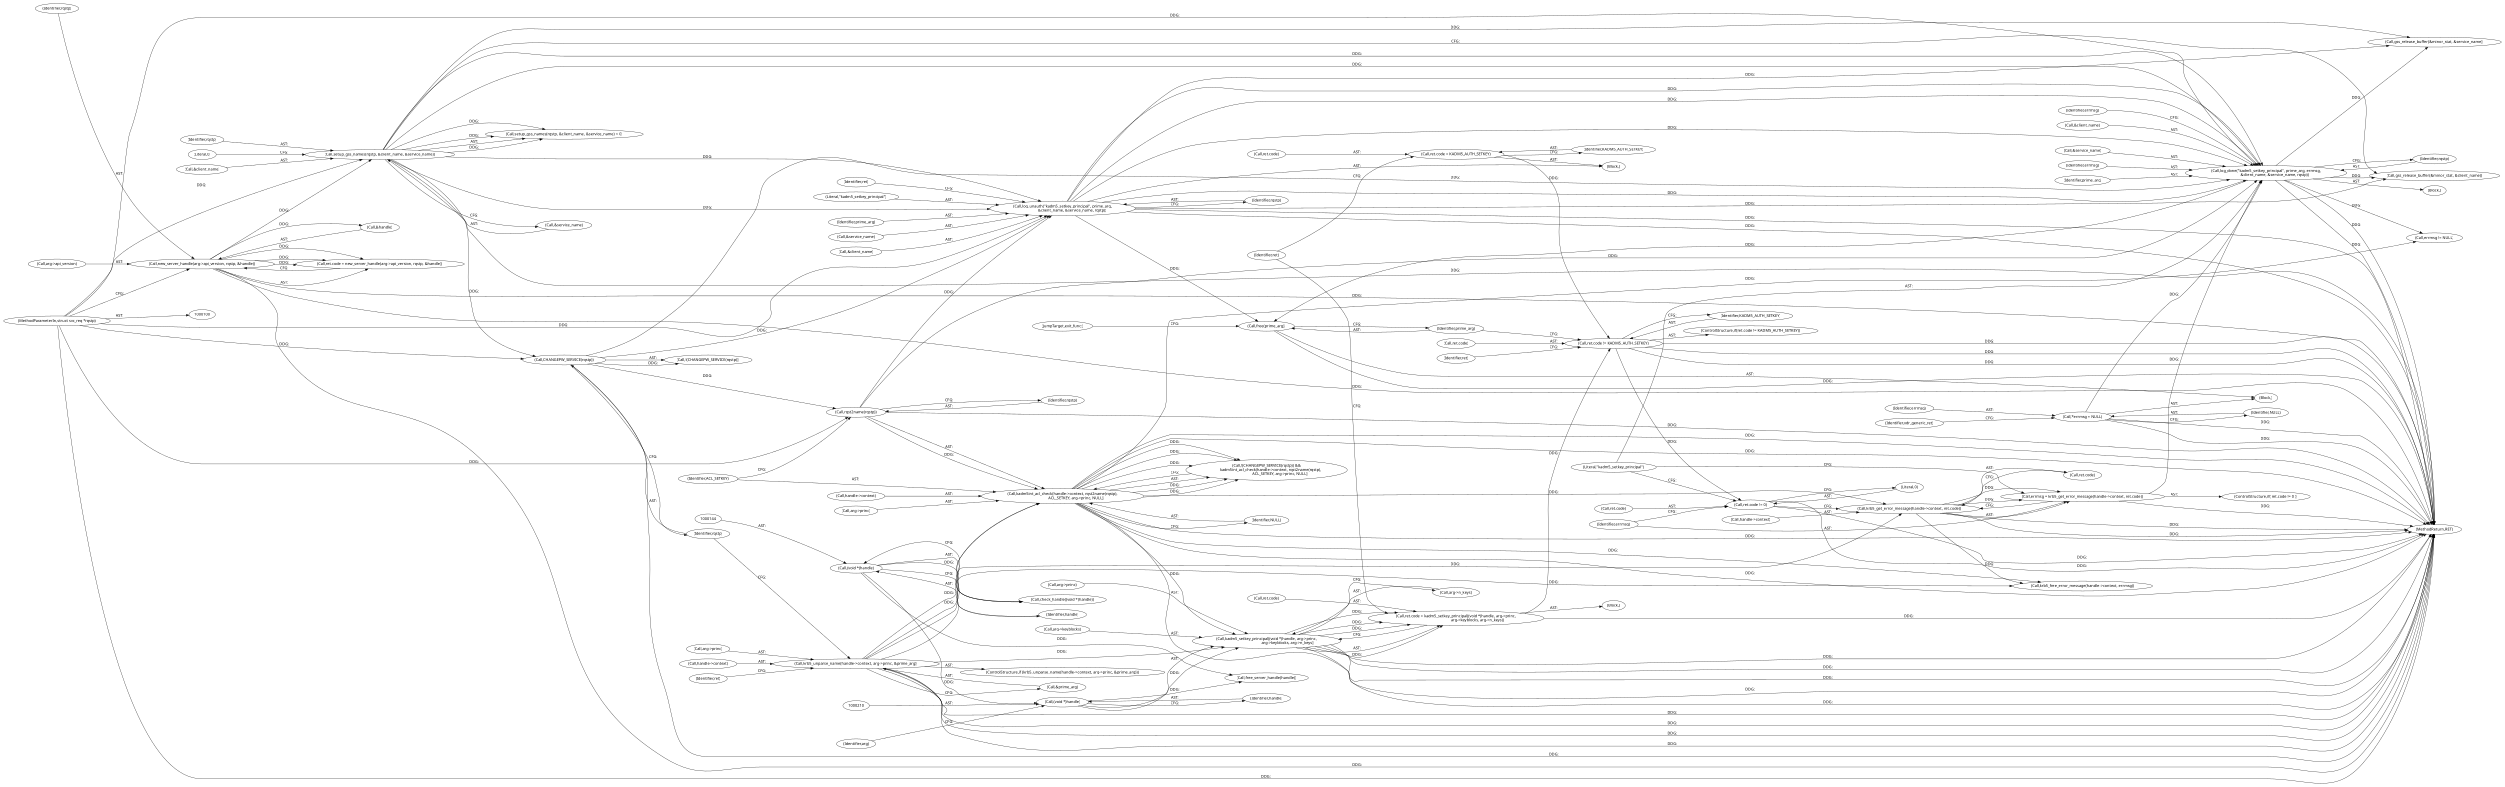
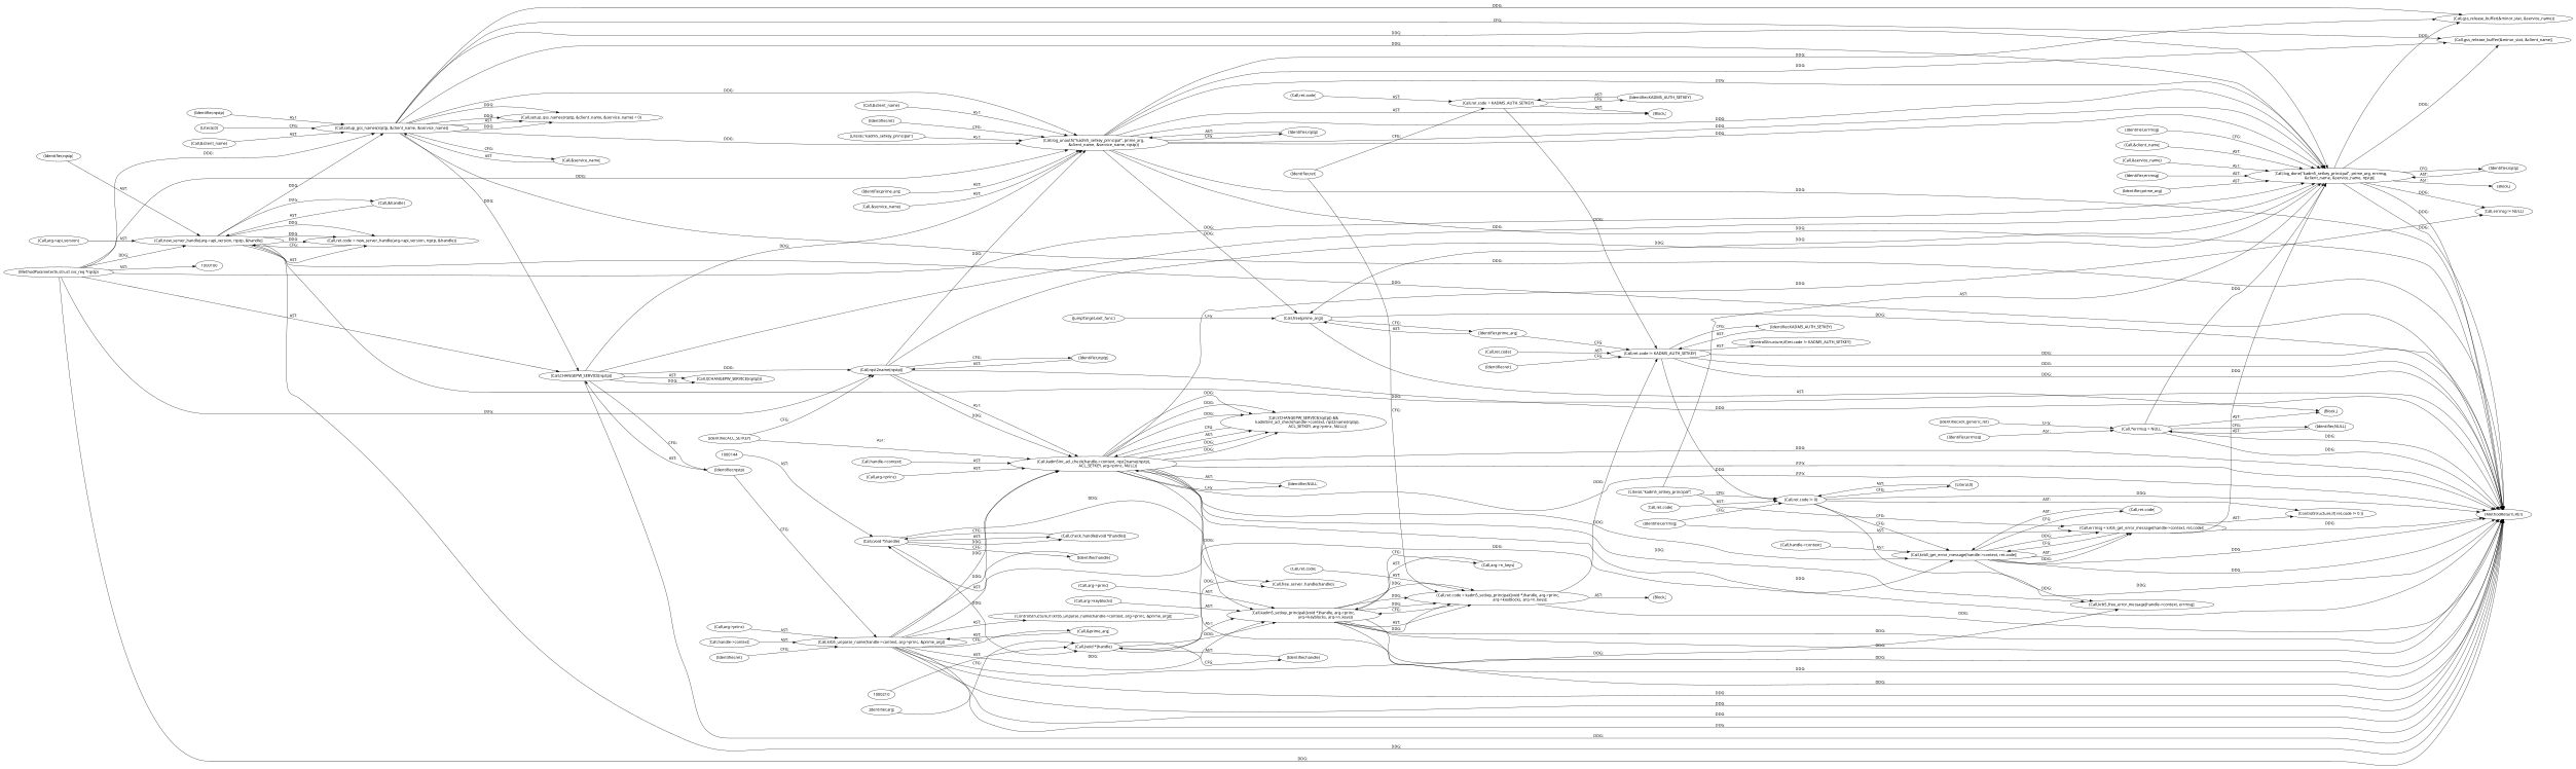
  digraph {
    fontname="Noto Sans"
    rankdir=LR
    node [fontname="Noto Sans"]
    edge [fontname="Noto Sans"]
    n1 [label="(Call,free(prime_arg))"]
    n2 [label="(Identifier,prime_arg)"]
    n3 [label="(Block,)"]
    n4 [label="(MethodReturn,RET)"]
    n5 [label="(Call,ret.code != KADM5_AUTH_SETKEY)"]
    n6 [label="(Call,log_done(\"kadm5_setkey_principal\", prime_arg, errmsg,\n                 &client_name, &service_name, rqstp))"]
    n7 [label="(Call,gss_release_buffer(&minor_stat, &service_name))"]
    n8 [label="(Identifier,rqstp)"]
    n9 [label="(Block,)"]
    n10 [label="(Call,errmsg != NULL)"]
    n11 [label="(Call,gss_release_buffer(&minor_stat, &client_name))"]
    n12 [label="(Call,log_unauth(\"kadm5_setkey_principal\", prime_arg,\n                   &client_name, &service_name, rqstp))"]
    n13 [label="(Block,)"]
    n14 [label="(Identifier,rqstp)"]
    n15 [label="(Call,setup_gss_names(rqstp, &client_name, &service_name))"]
    n16 [label="(Call,CHANGEPW_SERVICE(rqstp))"]
    n17 [label="(Call,setup_gss_names(rqstp, &client_name, &service_name) < 0)"]
    n18 [label="(Call,&service_name)"]
    n19 [label="(Call,rqst2name(rqstp))"]
    n20 [label="(Identifier,rqstp)"]
    n21 [label="(Call,!(CHANGEPW_SERVICE(rqstp)))"]
    n22 [label="(Call,new_server_handle(arg->api_version, rqstp, &handle))"]
    n23 [label="(Call,&handle)"]
    n24 [label="(Call,ret.code = new_server_handle(arg->api_version, rqstp, &handle))"]
    n25 [label="(MethodParameterIn,struct svc_req *rqstp)"]
    1000100
    n27 [label="(Call,kadm5int_acl_check(handle->context, rqst2name(rqstp),\n                           ACL_SETKEY, arg->princ, NULL))"]
    n28 [label="(Identifier,rqstp)"]
    n29 [label="(Call,krb5_unparse_name(handle->context, arg->princ, &prime_arg))"]
    n30 [label="(Call,krb5_get_error_message(handle->context, ret.code))"]
    n31 [label="(Call,krb5_free_error_message(handle->context, errmsg))"]
    n32 [label="(Call,kadm5_setkey_principal((void *)handle, arg->princ,\n                                          arg->keyblocks, arg->n_keys))"]
    n33 [label="(Call,!(CHANGEPW_SERVICE(rqstp)) &&\n        kadm5int_acl_check(handle->context, rqst2name(rqstp),\n                           ACL_SETKEY, arg->princ, NULL))"]
    n34 [label="(Identifier,NULL)"]
    n35 [label="(Call,*errmsg = NULL)"]
    n36 [label="(Identifier,NULL)"]
    n37 [label="(Call,errmsg = krb5_get_error_message(handle->context, ret.code))"]
    n38 [label="(ControlStructure,if( ret.code != 0 ))"]
    n39 [label="(Call,ret.code)"]
    n40 [label="(ControlStructure,if (krb5_unparse_name(handle->context, arg->princ, &prime_arg)))"]
    n41 [label="(Call,&prime_arg)"]
    n42 [label="(Call,ret.code = kadm5_setkey_principal((void *)handle, arg->princ,\n                                          arg->keyblocks, arg->n_keys))"]
    n43 [label="(Call,arg->n_keys)"]
    n44 [label="(Call,ret.code != 0)"]
    n45 [label="(Literal,0)"]
    n46 [label="(Identifier,KADM5_AUTH_SETKEY)"]
    n47 [label="(ControlStructure,if(ret.code != KADM5_AUTH_SETKEY))"]
    n48 [label="(Call,ret.code = KADM5_AUTH_SETKEY)"]
    n49 [label="(Identifier,KADM5_AUTH_SETKEY)"]
    n50 [label="(Block,)"]
    n51 [label="(Call,(void *)handle)"]
    n52 [label="(Call,free_server_handle(handle))"]
    n53 [label="(Identifier,handle)"]
    n54 [label="(Call,(void *)handle)"]
    n55 [label="(Identifier,handle)"]
    n56 [label="(Call,check_handle((void *)handle))"]
    n57 [label="(Identifier,errmsg)"]
    n58 [label="(Identifier,errmsg)"]
    n59 [label="(Call,&client_name)"]
    n60 [label="(Identifier,prime_arg)"]
    n61 [label="(Identifier,rqstp)"]
    n62 [label="(JumpTarget,exit_func:)"]
    n63 [label="(Call,arg->princ)"]
    n64 [label="(Identifier,ret)"]
    n65 [label="(Call,arg->princ)"]
    n66 [label="(Identifier,rqstp)"]
    n67 [label="(Call,&service_name)"]
    n68 [label="(Literal,\"kadm5_setkey_principal\")"]
    n69 [label="(Call,ret.code)"]
    n70 [label="(Call,ret.code)"]
    n71 [label="(Call,&client_name)"]
    n72 [label="(Call,&service_name)"]
    n73 [label="(Identifier,errmsg)"]
    n74 [label="(Literal,0)"]
    n75 [label="(Call,arg->api_version)"]
    n76 [label="(Call,ret.code)"]
    n77 [label="(Call,arg->princ)"]
    n78 [label="(Identifier,errmsg)"]
    n79 [label="(Call,handle->context)"]
    n80 [label="(Identifier,prime_arg)"]
    n81 [label="(Call,ret.code)"]
    n82 [label="(Identifier,ret)"]
    n83 [label="(Identifier,ret)"]
    n84 [label="(Identifier,arg)"]
    n85 [label="(Call,&client_name)"]
    n86 [label="(Identifier,ACL_SETKEY)"]
    n87 [label="(Call,handle->context)"]
    n88 [label="(Call,arg->keyblocks)"]
    n89 [label="(Identifier,xdr_generic_ret)"]
    n90 [label="(Call,handle->context)"]
    n91 [label="(Literal,\"kadm5_setkey_principal\")"]
    n92 [label="(Identifier,ret)"]
    1000210
    1000144
    n1 -> n2 [label="CFG: "]
    n1 -> n3 [label="AST: "]
    n1 -> n4 [label="DDG: "]
    n2 -> n1 [label="AST: "]
    n2 -> n5 [label="CFG: "]
    n5 -> n4 [label="DDG: "]
    n5 -> n4 [label="DDG: "]
    n5 -> n4 [label="DDG: "]
    n5 -> n44 [label="DDG: "]
    n5 -> n46 [label="CFG: "]
    n5 -> n47 [label="AST: "]
    n6 -> n1 [label="DDG: "]
    n6 -> n4 [label="DDG: "]
    n6 -> n4 [label="DDG: "]
    n6 -> n7 [label="DDG: "]
    n6 -> n8 [label="CFG: "]
    n6 -> n9 [label="AST: "]
    n6 -> n10 [label="DDG: "]
    n6 -> n11 [label="DDG: "]
    n8 -> n6 [label="AST: "]
    n12 -> n1 [label="DDG: "]
    n12 -> n4 [label="DDG: "]
    n12 -> n4 [label="DDG: "]
    n12 -> n6 [label="DDG: "]
    n12 -> n6 [label="DDG: "]
    n12 -> n6 [label="DDG: "]
    n12 -> n6 [label="DDG: "]
    n12 -> n7 [label="DDG: "]
    n12 -> n11 [label="DDG: "]
    n12 -> n13 [label="AST: "]
    n12 -> n14 [label="CFG: "]
    n14 -> n12 [label="AST: "]
    n15 -> n4 [label="DDG: "]
    n15 -> n6 [label="DDG: "]
    n15 -> n6 [label="DDG: "]
    n15 -> n7 [label="DDG: "]
    n15 -> n11 [label="CFG: "]
    n15 -> n12 [label="DDG: "]
    n15 -> n12 [label="DDG: "]
    n15 -> n16 [label="DDG: "]
    n15 -> n17 [label="AST: "]
    n15 -> n17 [label="DDG: "]
    n15 -> n17 [label="DDG: "]
    n15 -> n17 [label="DDG: "]
    n15 -> n18 [label="CFG: "]
    n16 -> n4 [label="DDG: "]
    n16 -> n6 [label="DDG: "]
    n16 -> n12 [label="DDG: "]
    n16 -> n19 [label="DDG: "]
    n16 -> n20 [label="CFG: "]
    n16 -> n21 [label="AST: "]
    n16 -> n21 [label="DDG: "]
    n18 -> n15 [label="AST: "]
    n19 -> n4 [label="DDG: "]
    n19 -> n6 [label="DDG: "]
    n19 -> n12 [label="DDG: "]
    n19 -> n27 [label="AST: "]
    n19 -> n27 [label="DDG: "]
    n19 -> n28 [label="CFG: "]
    n20 -> n16 [label="AST: "]
    n20 -> n29 [label="CFG: "]
    n22 -> n4 [label="DDG: "]
    n22 -> n4 [label="DDG: "]
    n22 -> n4 [label="DDG: "]
    n22 -> n15 [label="DDG: "]
    n22 -> n23 [label="DDG: "]
    n22 -> n24 [label="AST: "]
    n22 -> n24 [label="DDG: "]
    n22 -> n24 [label="DDG: "]
    n22 -> n24 [label="DDG: "]
    n23 -> n22 [label="AST: "]
    n24 -> n22 [label="CFG: "]
    n25 -> n4 [label="DDG: "]
    n25 -> n6 [label="DDG: "]
    n25 -> n12 [label="DDG: "]
    n25 -> n15 [label="DDG: "]
-   n25 -> n16 [label="DDG: "]
+   n25 -> n16 [label="AST: "]
    n25 -> n19 [label="DDG: "]
-   n25 -> n22 [label="CFG: "]
+   n25 -> n22 [label="DDG: "]
    n25 -> 1000100 [label="AST: "]
    n27 -> n4 [label="DDG: "]
    n27 -> n4 [label="DDG: "]
    n27 -> n4 [label="DDG: "]
    n27 -> n4 [label="DDG: "]
    n27 -> n4 [label="DDG: "]
    n27 -> n10 [label="DDG: "]
    n27 -> n30 [label="DDG: "]
    n27 -> n31 [label="DDG: "]
    n27 -> n32 [label="DDG: "]
    n27 -> n33 [label="AST: "]
    n27 -> n33 [label="DDG: "]
    n27 -> n33 [label="DDG: "]
    n27 -> n33 [label="DDG: "]
    n27 -> n33 [label="DDG: "]
    n27 -> n33 [label="DDG: "]
    n27 -> n34 [label="CFG: "]
    n28 -> n19 [label="AST: "]
    n29 -> n4 [label="DDG: "]
    n29 -> n4 [label="DDG: "]
    n29 -> n4 [label="DDG: "]
    n29 -> n4 [label="DDG: "]
    n29 -> n27 [label="DDG: "]
    n29 -> n27 [label="DDG: "]
    n29 -> n30 [label="DDG: "]
    n29 -> n31 [label="DDG: "]
    n29 -> n32 [label="DDG: "]
    n29 -> n40 [label="AST: "]
    n29 -> n41 [label="CFG: "]
    n30 -> n4 [label="DDG: "]
    n30 -> n4 [label="DDG: "]
    n30 -> n31 [label="DDG: "]
    n30 -> n37 [label="AST: "]
    n30 -> n37 [label="DDG: "]
    n30 -> n37 [label="DDG: "]
    n30 -> n39 [label="CFG: "]
    n32 -> n4 [label="DDG: "]
    n32 -> n4 [label="DDG: "]
    n32 -> n4 [label="DDG: "]
    n32 -> n4 [label="DDG: "]
    n32 -> n42 [label="AST: "]
    n32 -> n42 [label="DDG: "]
    n32 -> n42 [label="DDG: "]
    n32 -> n42 [label="DDG: "]
    n32 -> n42 [label="DDG: "]
    n32 -> n43 [label="CFG: "]
    n33 -> n27 [label="CFG: "]
    n34 -> n27 [label="AST: "]
    n35 -> n3 [label="AST: "]
    n35 -> n4 [label="DDG: "]
    n35 -> n4 [label="DDG: "]
    n35 -> n6 [label="DDG: "]
    n35 -> n36 [label="CFG: "]
    n36 -> n35 [label="AST: "]
    n37 -> n4 [label="DDG: "]
    n37 -> n6 [label="DDG: "]
    n37 -> n30 [label="CFG: "]
    n37 -> n38 [label="AST: "]
    n39 -> n30 [label="AST: "]
    n41 -> n29 [label="AST: "]
    n42 -> n4 [label="DDG: "]
    n42 -> n5 [label="DDG: "]
    n42 -> n32 [label="CFG: "]
    n42 -> n50 [label="AST: "]
    n43 -> n32 [label="AST: "]
    n44 -> n4 [label="DDG: "]
    n44 -> n4 [label="DDG: "]
    n44 -> n30 [label="CFG: "]
+   n44 -> n38 [label="AST: "]
    n44 -> n45 [label="CFG: "]
    n45 -> n44 [label="AST: "]
    n46 -> n5 [label="AST: "]
    n48 -> n5 [label="DDG: "]
    n48 -> n13 [label="AST: "]
    n48 -> n49 [label="CFG: "]
    n49 -> n48 [label="AST: "]
    n51 -> n32 [label="AST: "]
    n51 -> n32 [label="DDG: "]
    n51 -> n52 [label="DDG: "]
    n51 -> n53 [label="CFG: "]
    n53 -> n51 [label="AST: "]
    n54 -> n51 [label="DDG: "]
    n54 -> n52 [label="DDG: "]
    n54 -> n55 [label="CFG: "]
    n54 -> n56 [label="AST: "]
    n54 -> n56 [label="DDG: "]
    n55 -> n54 [label="AST: "]
    n56 -> n54 [label="CFG: "]
    n57 -> n6 [label="CFG: "]
    n58 -> n35 [label="AST: "]
    n59 -> n6 [label="AST: "]
    n60 -> n12 [label="AST: "]
    n61 -> n22 [label="AST: "]
    n62 -> n1 [label="CFG: "]
    n63 -> n27 [label="AST: "]
    n64 -> n5 [label="CFG: "]
    n65 -> n32 [label="AST: "]
    n66 -> n15 [label="AST: "]
    n67 -> n12 [label="AST: "]
    n68 -> n6 [label="AST: "]
    n68 -> n37 [label="CFG: "]
    n68 -> n44 [label="CFG: "]
    n69 -> n44 [label="AST: "]
    n70 -> n42 [label="AST: "]
    n71 -> n12 [label="AST: "]
    n72 -> n6 [label="AST: "]
    n73 -> n6 [label="AST: "]
    n74 -> n15 [label="CFG: "]
    n75 -> n22 [label="AST: "]
    n76 -> n5 [label="AST: "]
    n77 -> n29 [label="AST: "]
    n78 -> n37 [label="AST: "]
    n78 -> n44 [label="CFG: "]
    n79 -> n29 [label="AST: "]
    n80 -> n6 [label="AST: "]
    n81 -> n48 [label="AST: "]
    n82 -> n29 [label="CFG: "]
    n83 -> n12 [label="CFG: "]
    n84 -> n51 [label="CFG: "]
    n85 -> n15 [label="AST: "]
    n86 -> n19 [label="CFG: "]
    n86 -> n27 [label="AST: "]
    n87 -> n27 [label="AST: "]
    n88 -> n32 [label="AST: "]
    n89 -> n35 [label="CFG: "]
    n90 -> n30 [label="AST: "]
    n91 -> n12 [label="AST: "]
    n92 -> n42 [label="CFG: "]
    n92 -> n48 [label="CFG: "]
    1000210 -> n51 [label="AST: "]
    1000144 -> n54 [label="AST: "]
  }
